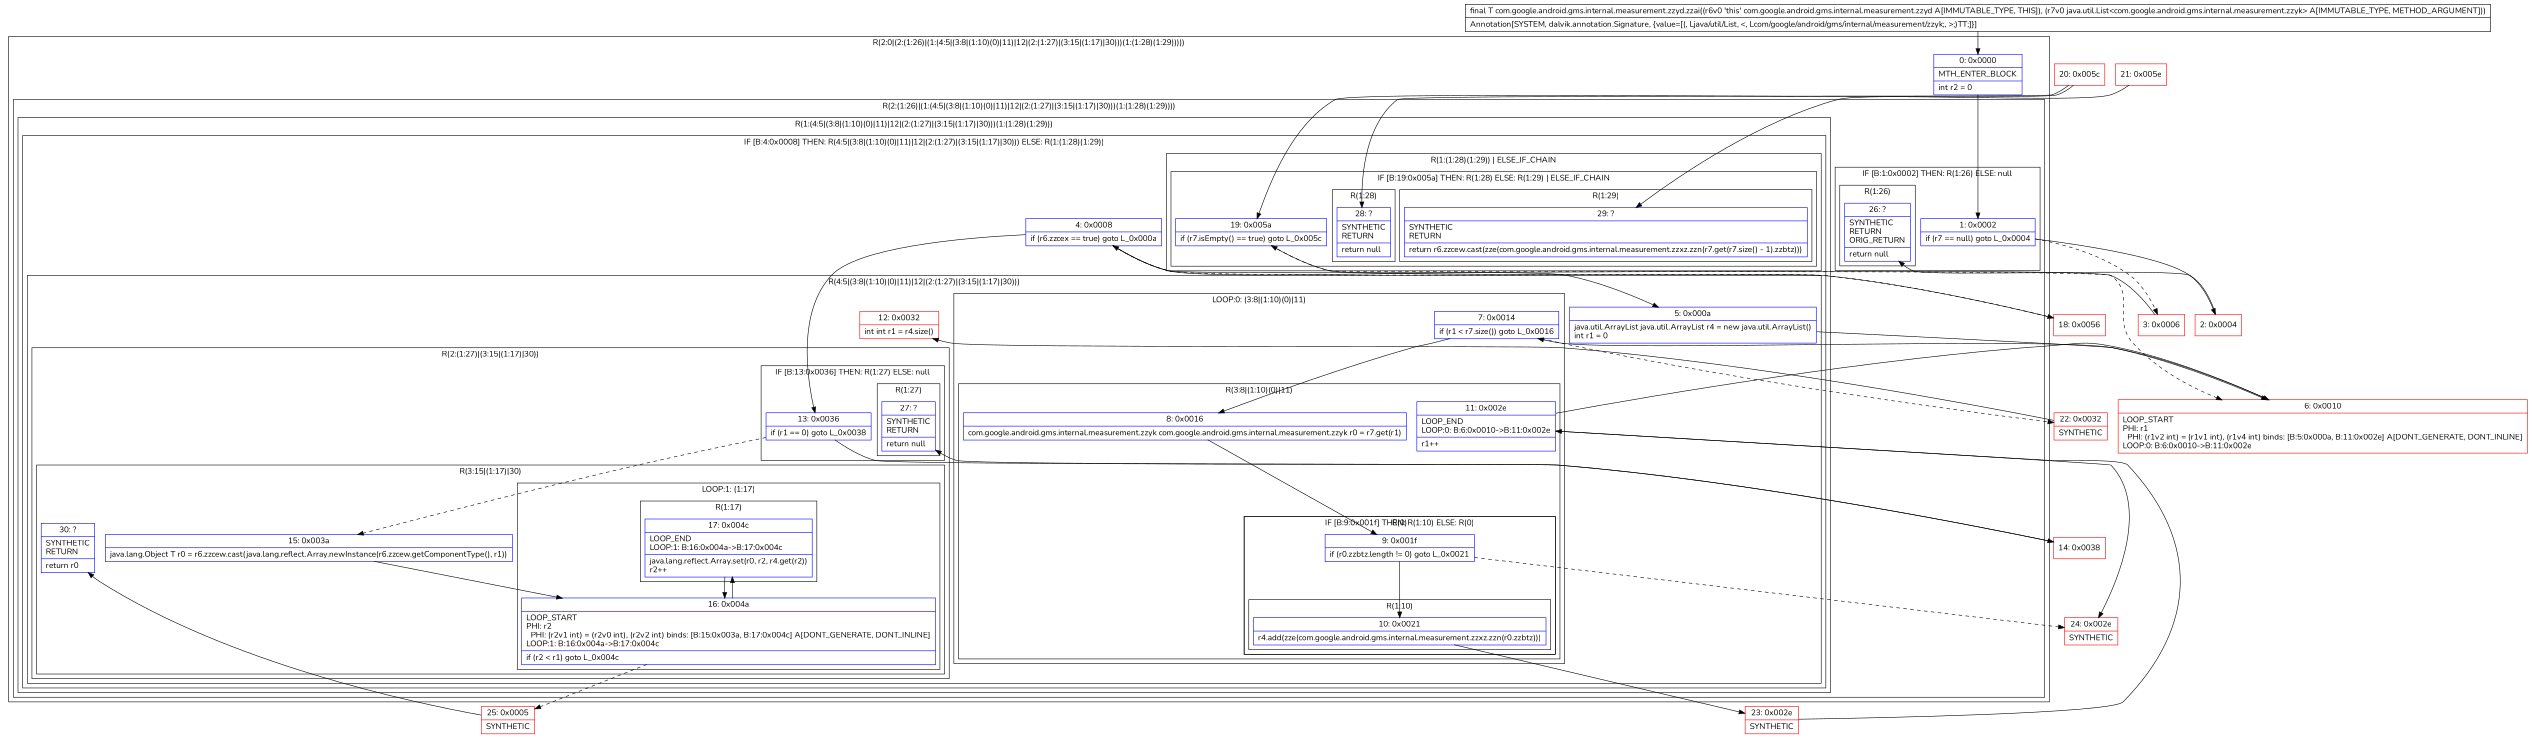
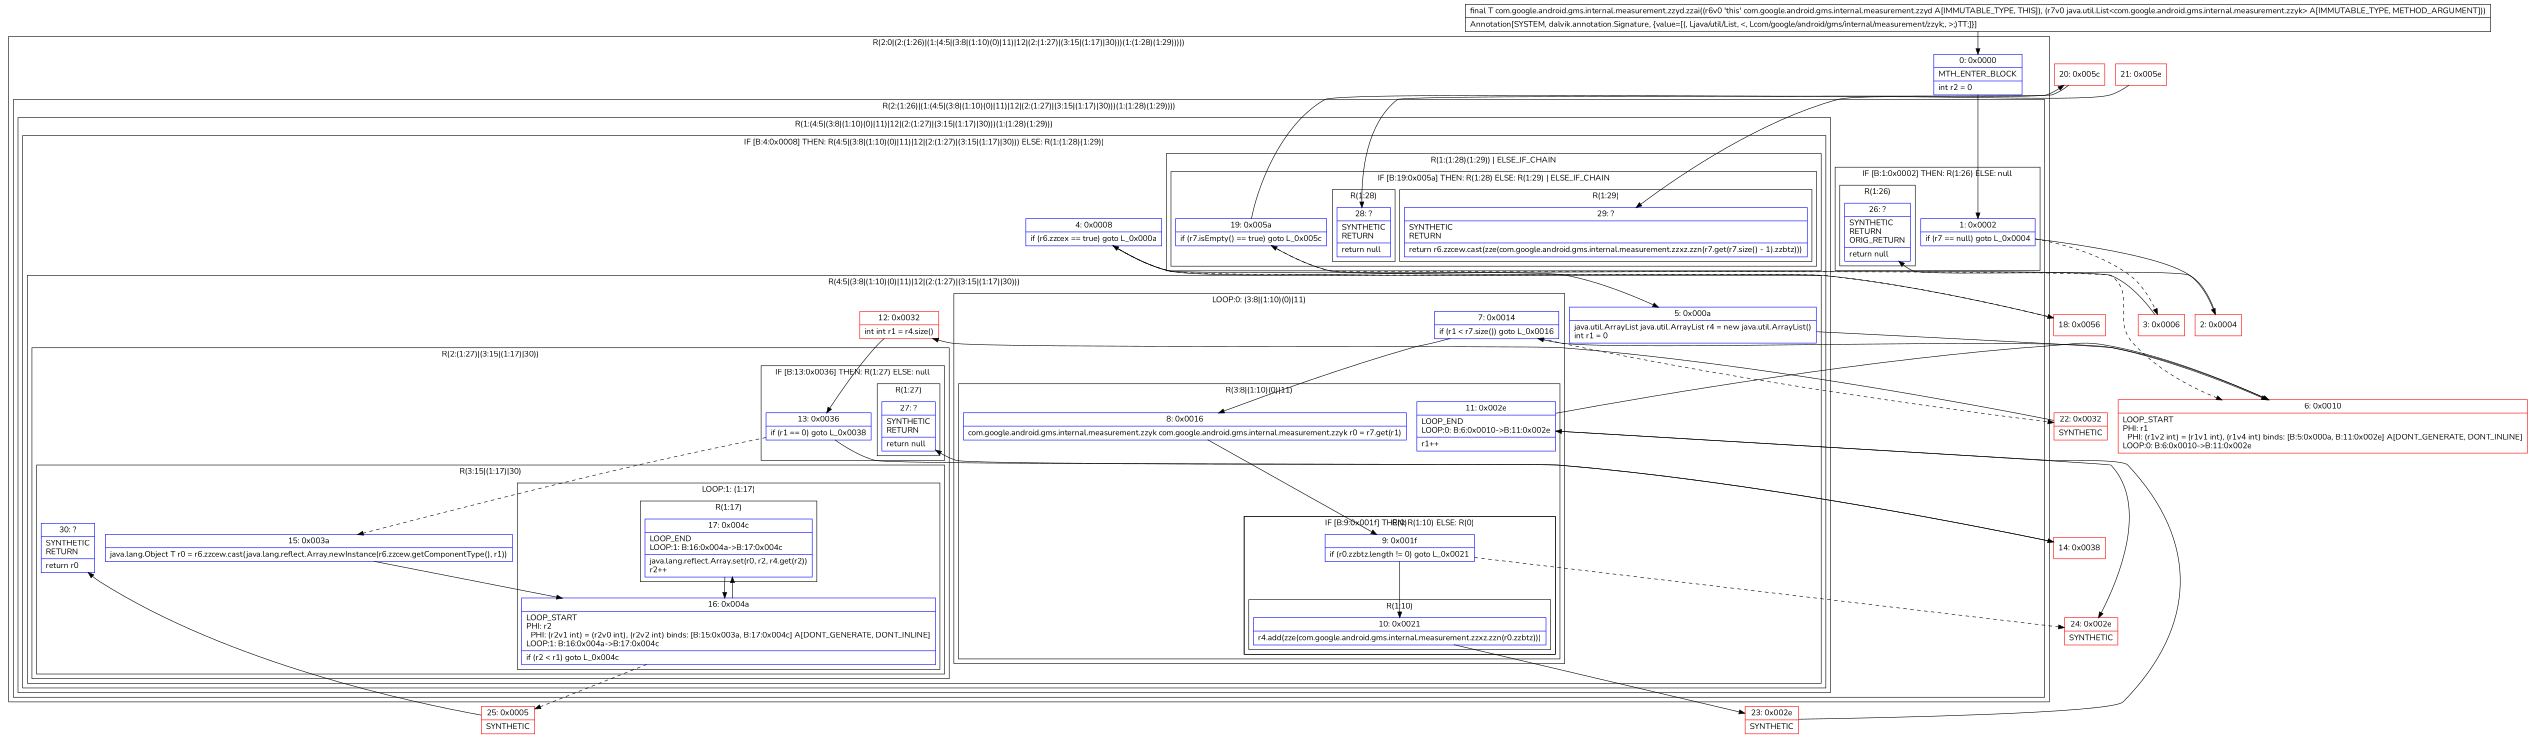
  digraph {
    fontname=Nunito
    node [color=blue fontname=Nunito shape=record]
    edge [fontname=Nunito]
    n1 [label="{26\:\ ?|SYNTHETIC\lRETURN\lORIG_RETURN\l|return null\l}"]
    n2 [label="{1\:\ 0x0002|if (r7 == null) goto L_0x0004\l}"]
    n3 [label="{10\:\ 0x0021|r4.add(zze(com.google.android.gms.internal.measurement.zzxz.zzn(r0.zzbtz)))\l}"]
    n4 [label="{9\:\ 0x001f|if (r0.zzbtz.length != 0) goto L_0x0021\l}"]
    n5 [label="{8\:\ 0x0016|com.google.android.gms.internal.measurement.zzyk com.google.android.gms.internal.measurement.zzyk r0 = r7.get(r1)\l}"]
    n6 [label="{11\:\ 0x002e|LOOP_END\lLOOP:0: B:6:0x0010\-\>B:11:0x002e\l|r1++\l}"]
    n7 [label="{7\:\ 0x0014|if (r1 \< r7.size()) goto L_0x0016\l}"]
    n8 [label="{27\:\ ?|SYNTHETIC\lRETURN\l|return null\l}"]
    n9 [label="{13\:\ 0x0036|if (r1 == 0) goto L_0x0038\l}"]
    n10 [label="{17\:\ 0x004c|LOOP_END\lLOOP:1: B:16:0x004a\-\>B:17:0x004c\l|java.lang.reflect.Array.set(r0, r2, r4.get(r2))\lr2++\l}"]
    n11 [label="{16\:\ 0x004a|LOOP_START\lPHI: r2 \l  PHI: (r2v1 int) = (r2v0 int), (r2v2 int) binds: [B:15:0x003a, B:17:0x004c] A[DONT_GENERATE, DONT_INLINE]\lLOOP:1: B:16:0x004a\-\>B:17:0x004c\l|if (r2 \< r1) goto L_0x004c\l}"]
    n12 [label="{15\:\ 0x003a|java.lang.Object T r0 = r6.zzcew.cast(java.lang.reflect.Array.newInstance(r6.zzcew.getComponentType(), r1))\l}"]
    n13 [label="{30\:\ ?|SYNTHETIC\lRETURN\l|return r0\l}"]
    n14 [label="{5\:\ 0x000a|java.util.ArrayList java.util.ArrayList r4 = new java.util.ArrayList()\lint r1 = 0\l}"]
    n15 [color=red label="{12\:\ 0x0032|int int r1 = r4.size()\l}"]
    n16 [label="{28\:\ ?|SYNTHETIC\lRETURN\l|return null\l}"]
    n17 [label="{29\:\ ?|SYNTHETIC\lRETURN\l|return r6.zzcew.cast(zze(com.google.android.gms.internal.measurement.zzxz.zzn(r7.get(r7.size() \- 1).zzbtz)))\l}"]
    n18 [label="{19\:\ 0x005a|if (r7.isEmpty() == true) goto L_0x005c\l}"]
    n19 [label="{4\:\ 0x0008|if (r6.zzcex == true) goto L_0x000a\l}"]
    n20 [label="{0\:\ 0x0000|MTH_ENTER_BLOCK\l|int r2 = 0\l}"]
    n21 [color=red label="{2\:\ 0x0004}"]
    n22 [color=red label="{3\:\ 0x0006}"]
    n23 [color=red label="{23\:\ 0x002e|SYNTHETIC\l}"]
    n24 [color=red label="{24\:\ 0x002e|SYNTHETIC\l}"]
    n25 [color=red label="{6\:\ 0x0010|LOOP_START\lPHI: r1 \l  PHI: (r1v2 int) = (r1v1 int), (r1v4 int) binds: [B:5:0x000a, B:11:0x002e] A[DONT_GENERATE, DONT_INLINE]\lLOOP:0: B:6:0x0010\-\>B:11:0x002e\l}"]
    n26 [color=red label="{22\:\ 0x0032|SYNTHETIC\l}"]
    n27 [color=red label="{14\:\ 0x0038}"]
    n28 [color=red label="{25\:\ 0x0005|SYNTHETIC\l}"]
    n29 [color=red label="{20\:\ 0x005c}"]
    n30 [color=red label="{18\:\ 0x0056}"]
    n31 [color=red label="{21\:\ 0x005e}"]
    n32 [label="{final T com.google.android.gms.internal.measurement.zzyd.zzai((r6v0 'this' com.google.android.gms.internal.measurement.zzyd A[IMMUTABLE_TYPE, THIS]), (r7v0 java.util.List\<com.google.android.gms.internal.measurement.zzyk\> A[IMMUTABLE_TYPE, METHOD_ARGUMENT]))  | Annotation[SYSTEM, dalvik.annotation.Signature, \{value=[(, Ljava\/util\/List, \<, Lcom\/google\/android\/gms\/internal\/measurement\/zzyk;, \>;)TT;]\}]\l}" color=""]
    subgraph cluster_1 {
      label="R(2:0|(2:(1:26)|(1:(4:5|(3:8|(1:10)(0)|11)|12|(2:(1:27)|(3:15|(1:17)|30)))(1:(1:28)(1:29)))))"
      n20
      subgraph cluster_2 {
        label="R(2:(1:26)|(1:(4:5|(3:8|(1:10)(0)|11)|12|(2:(1:27)|(3:15|(1:17)|30)))(1:(1:28)(1:29))))"
        subgraph cluster_3 {
          label="IF [B:1:0x0002] THEN: R(1:26) ELSE: null"
          n2
          subgraph cluster_4 {
            label="R(1:26)"
            n1
          }
        }
        subgraph cluster_5 {
          label="R(1:(4:5|(3:8|(1:10)(0)|11)|12|(2:(1:27)|(3:15|(1:17)|30)))(1:(1:28)(1:29)))"
          subgraph cluster_6 {
            label="IF [B:4:0x0008] THEN: R(4:5|(3:8|(1:10)(0)|11)|12|(2:(1:27)|(3:15|(1:17)|30))) ELSE: R(1:(1:28)(1:29))"
            n19
            subgraph cluster_7 {
              label="R(4:5|(3:8|(1:10)(0)|11)|12|(2:(1:27)|(3:15|(1:17)|30)))"
              n14
              n15
              subgraph cluster_8 {
                label="LOOP:0: (3:8|(1:10)(0)|11)"
                n7
                subgraph cluster_9 {
                  label="R(3:8|(1:10)(0)|11)"
                  n5
                  n6
                  subgraph cluster_10 {
                    label="IF [B:9:0x001f] THEN: R(1:10) ELSE: R(0)"
                    n4
                    subgraph cluster_11 {
                      label="R(1:10)"
                      n3
                    }
                    subgraph cluster_12 {
                      label="R(0)"
                    }
                  }
                }
              }
              subgraph cluster_13 {
                label="R(2:(1:27)|(3:15|(1:17)|30))"
                subgraph cluster_14 {
                  label="IF [B:13:0x0036] THEN: R(1:27) ELSE: null"
                  n9
                  subgraph cluster_15 {
                    label="R(1:27)"
                    n8
                  }
                }
                subgraph cluster_16 {
                  label="R(3:15|(1:17)|30)"
                  n12
                  n13
                  subgraph cluster_17 {
                    label="LOOP:1: (1:17)"
                    n11
                    subgraph cluster_18 {
                      label="R(1:17)"
                      n10
                    }
                  }
                }
              }
            }
            subgraph cluster_19 {
              label="R(1:(1:28)(1:29)) | ELSE_IF_CHAIN\l"
              subgraph cluster_20 {
                label="IF [B:19:0x005a] THEN: R(1:28) ELSE: R(1:29) | ELSE_IF_CHAIN\l"
                n18
                subgraph cluster_21 {
                  label="R(1:28)"
                  n16
                }
                subgraph cluster_22 {
                  label="R(1:29)"
                  n17
                }
              }
            }
          }
        }
      }
    }
    n2 -> n21
    n2 -> n22 [style=dashed]
    n3 -> n23
    n4 -> n3
    n4 -> n24 [style=dashed]
    n5 -> n4
    n6 -> n24
    n6 -> n25
    n7 -> n5
    n7 -> n26 [style=dashed]
    n9 -> n12 [style=dashed]
    n9 -> n27
    n10 -> n11
    n11 -> n10
    n11 -> n28 [style=dashed]
    n12 -> n11
    n14 -> n25
-   n19 -> n9
+   n15 -> n9
    n18 -> n25 [style=dashed]
-   n29 -> n18
+   n18 -> n29
    n19 -> n14
    n19 -> n30 [style=dashed]
    n20 -> n2
    n21 -> n1
    n22 -> n19
    n23 -> n6
    n25 -> n7
    n26 -> n15
    n27 -> n8
    n28 -> n13
    n29 -> n16
    n30 -> n18
    n31 -> n17
    n32 -> n20
  }
